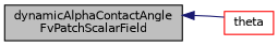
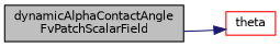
  digraph {
    rankdir=LR
    node [fontname=Helvetica fontsize=10 shape=record]
    n1 [color=black fillcolor=grey75 fontcolor=black height=0.2 label="dynamicAlphaContactAngle\lFvPatchScalarField" style=filled width=0.4]
    n2 [color=red height=0.2 label=theta width=0.4]
-   n2 -> n1 [color=midnightblue fontname=Helvetica fontsize=10 labelfontname=Helvetica labelfontsize=10 style=solid]
+   n1 -> n2 [color=midnightblue fontname=Helvetica fontsize=10 labelfontname=Helvetica labelfontsize=10 style=solid]
  }
